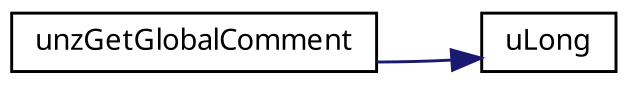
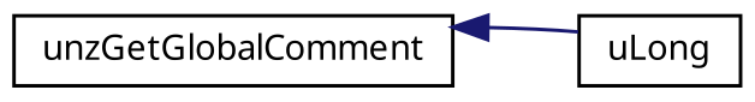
  digraph {
    rankdir=LR
    node [color=black fillcolor=white fontname="FreeSans.ttf" fontsize=10 shape=record style=filled]
    n1 [fontcolor=black height=0.2 label=unzGetGlobalComment width=0.4]
    n2 [height=0.2 label=uLong width=0.4]
-   n1 -> n2 [color=midnightblue fontname="FreeSans.ttf" fontsize=10 labelfontname="FreeSans.ttf" labelfontsize=10 style=solid]
+   n2 -> n1 [color=midnightblue fontname="FreeSans.ttf" fontsize=10 labelfontname="FreeSans.ttf" labelfontsize=10 style=solid]
  }
